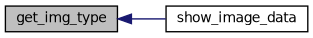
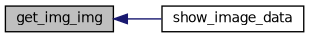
  digraph {
    rankdir=LR
    fontname="DejaVu Sans"
    node [color=black fontname="DejaVu Sans" fontsize=10 shape=record style=filled]
-   n1 [fillcolor=grey75 fontcolor=black height=0.2 label=get_img_type width=0.4]
+   n1 [fillcolor=grey75 fontcolor=black height=0.2 label=get_img_img width=0.4]
    n2 [fillcolor=white height=0.2 label=show_image_data width=0.4]
    n1 -> n2 [color=midnightblue dir=back fontname="DejaVu Sans" fontsize=10 labelfontname=FreeSans labelfontsize=10 style=solid]
  }
